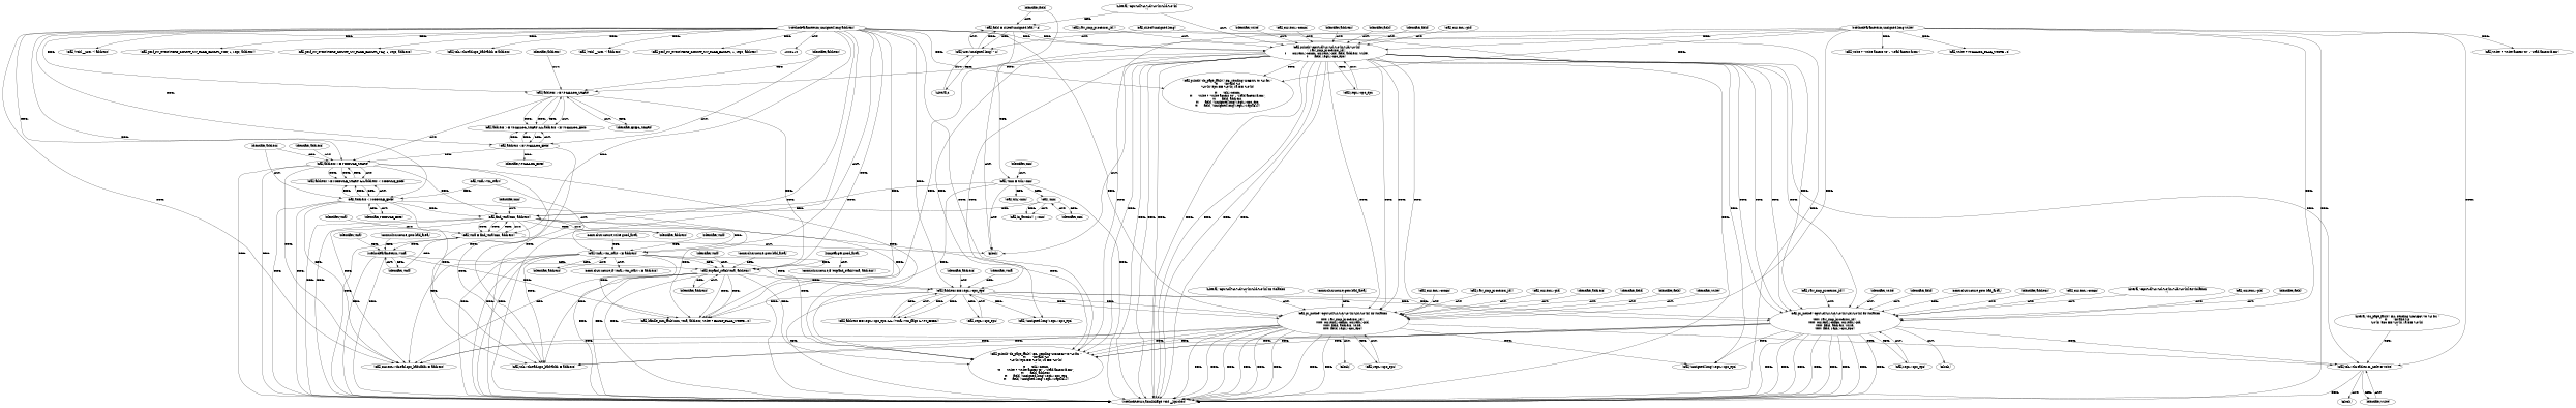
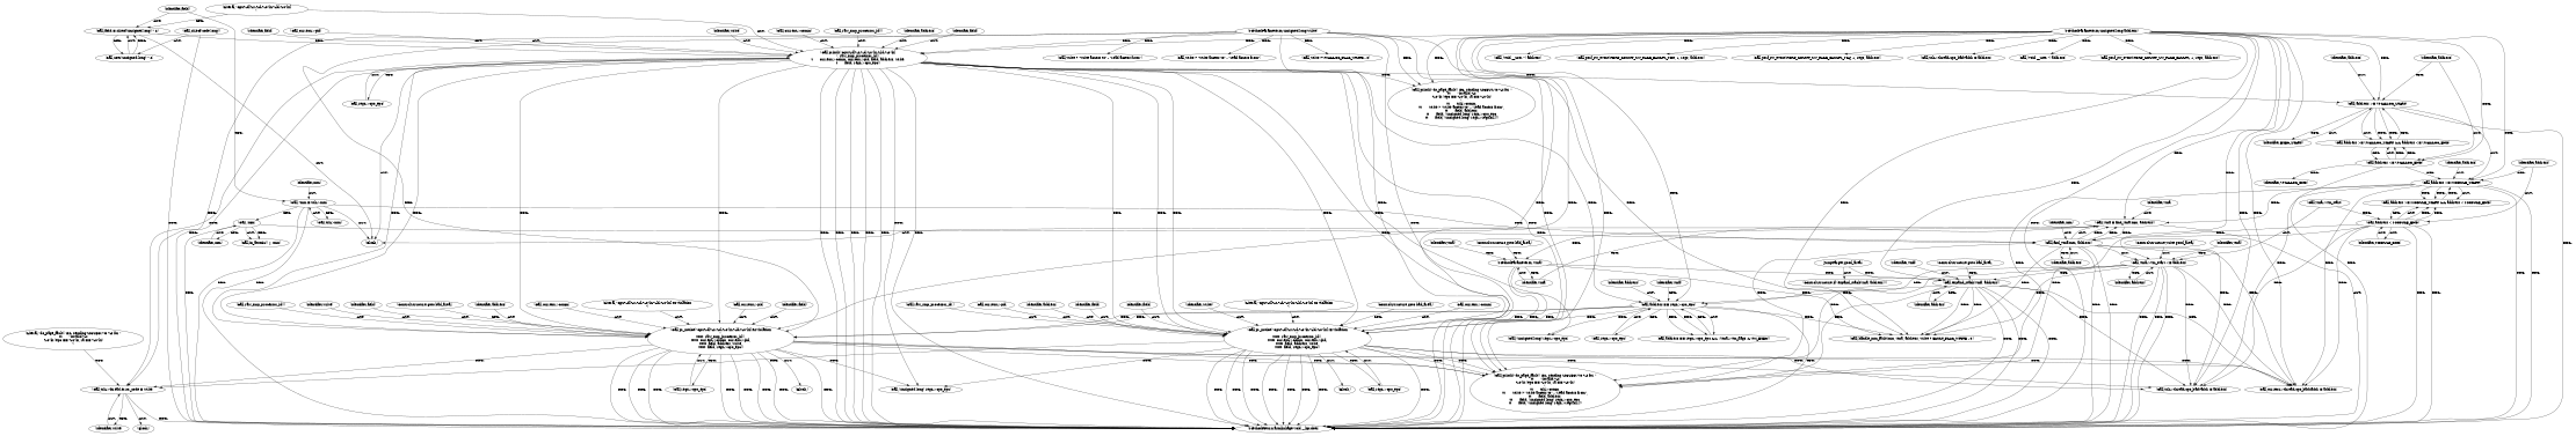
  digraph {
    n1 [label="(Call,tsk->thread.error_code = write)"]
    n2 [label="(MethodReturn,asmlinkage void __kprobes)"]
    n3 [label="(Identifier,write)"]
    n4 [label="(Block,)"]
    n5 [label="(Call,pr_notice(\"Cpu%d[%s:%d:%0*lx:%ld:%0*lx] RI violation\n\",\n\t\t\t\t\t  raw_smp_processor_id(),\n\t\t\t\t\t  current->comm, current->pid,\n\t\t\t\t\t  field, address, write,\n\t\t\t\t\t  field, regs->cp0_epc))"]
    n6 [label="(Call,printk(\"do_page_fault() #2: sending SIGSEGV to %s for \"\n\t\t       \"invalid %s\n%0*lx (epc == %0*lx, ra == %0*lx)\n\",\n\t\t       tsk->comm,\n\t\t       write ? \"write access to\" : \"read access from\",\n\t\t       field, address,\n\t\t       field, (unsigned long) regs->cp0_epc,\n\t\t       field, (unsigned long) regs->regs[31]))"]
    n7 [label="(Call,tsk->thread.cp0_badvaddr = address)"]
    n8 [label="(Call,current->thread.cp0_baduaddr = address)"]
    n9 [label="(Call,regs->cp0_epc)"]
    n10 [label="(Block,)"]
    n11 [label="(Call,(unsigned long) regs->cp0_epc)"]
    n12 [label="(Call,printk(\"Cpu%d[%s:%d:%0*lx:%ld:%0*lx]\n\", raw_smp_processor_id(),\n\t       current->comm, current->pid, field, address, write,\n\t       field, regs->cp0_epc))"]
    n13 [label="(Call,address == regs->cp0_epc)"]
    n14 [label="(Call,address >= VMALLOC_START)"]
    n15 [label="(Call,pr_notice(\"Cpu%d[%s:%d:%0*lx:%ld:%0*lx] XI violation\n\",\n\t\t\t\t\t  raw_smp_processor_id(),\n\t\t\t\t\t  current->comm, current->pid,\n\t\t\t\t\t  field, address, write,\n\t\t\t\t\t  field, regs->cp0_epc))"]
    n16 [label="(Call,regs->cp0_epc)"]
    n17 [label="(Block,)"]
    n18 [label="(Call,(unsigned long) regs->cp0_epc)"]
    n19 [label="(Call,printk(\"do_page_fault() #3: sending SIGBUS to %s for \"\n\t\t       \"invalid %s\n%0*lx (epc == %0*lx, ra == %0*lx)\n\",\n\t\t       tsk->comm,\n\t\t       write ? \"write access to\" : \"read access from\",\n\t\t       field, address,\n\t\t       field, (unsigned long) regs->cp0_epc,\n\t\t       field, (unsigned long) regs->regs[31]))"]
    n20 [label="(Call,handle_mm_fault(mm, vma, address, write ? FAULT_FLAG_WRITE : 0))"]
    n21 [label="(Call,regs->cp0_epc)"]
    n22 [label="(Call,address == regs->cp0_epc && !(vma->vm_flags & VM_EXEC))"]
    n23 [label="(Call,address >= MODULE_START)"]
    n24 [label="(Call,address >= VMALLOC_START && address <= VMALLOC_END)"]
    n25 [label="(Identifier,EXEC_START)"]
    n26 [label="(Block,)"]
    n27 [label="(Call,regs->cp0_epc)"]
-   n28 [label="(Call,field = sizeof(unsigned bad) * 2)"]
+   n28 [label="(Call,field = sizeof(unsigned long) * 2)"]
    n29 [label="(Call,user(unsigned long) * 2)"]
-   n30 [label="(Literal,2)"]
    n31 [label="(MethodParameterIn,unsigned long address)"]
    n32 [label="(Call,expand_stack(vma, address))"]
    n33 [label="(Call,address <= VMALLOC_END)"]
    n34 [label="(Call,address < MODULE_END)"]
    n35 [label="(Call,vma->vm_start <= address)"]
    n36 [label="(Call,(void __user *) address)"]
    n37 [label="(Call,perf_sw_event(PERF_COUNT_SW_PAGE_FAULTS_MIN, 1, regs, address))"]
    n38 [label="(Call,perf_sw_event(PERF_COUNT_SW_PAGE_FAULTS_MAJ, 1, regs, address))"]
    n39 [label="(Call,tsk->thread.cp0_badvaddr = address)"]
    n40 [label="(Call,(void __user *) address)"]
    n41 [label="(Call,perf_sw_event(PERF_COUNT_SW_PAGE_FAULTS, 1, regs, address))"]
-   1000114
    n43 [label="(Call,vma = find_vma(mm, address))"]
    n44 [label="(Identifier,address)"]
    n45 [label="(Call,find_vma(mm, address))"]
    n46 [label="(Identifier,address)"]
    n47 [label="(Call,address >= MODULE_START && address < MODULE_END)"]
    n48 [label="(Identifier,VMALLOC_END)"]
    n49 [label="(Identifier,MODULE_END)"]
    n50 [label="(Identifier,address)"]
-   n51 [label="(ControlStructure,if (vma->vm_start <= address))"]
    n52 [label="(MethodParameterIn,unsigned long write)"]
    n53 [label="(Call,write ? \"write access to\" : \"read access from\")"]
    n54 [label="(Call,write ? \"write access to\" : \"read access from\")"]
    n55 [label="(Call,write ? VMALLOC_FLAG_WRITE : 0)"]
    n56 [label="(ControlStructure,if (expand_stack(vma, address)))"]
    n57 [label="(MethodParameterIn,!vma)"]
    n58 [label="(Identifier,vma)"]
    n59 [label="(Call,*mm = tsk->mm)"]
    n60 [label="(Call,!mm)"]
    n61 [label="(Call,tsk->mm)"]
    n62 [label="(Call,in_atomic() || !mm)"]
    n63 [label="(Identifier,mm)"]
    n64 [label="(Identifier,address)"]
    n65 [label="(Identifier,field)"]
    n66 [label="(Identifier,write)"]
    n67 [label="(Identifier,address)"]
    n68 [label="(Call,current->comm)"]
    n69 [label="(Identifier,address)"]
    n70 [label="(Call,current->comm)"]
    n71 [label="(JumpTarget,good_area:)"]
    n72 [label="(ControlStructure,goto bad_area;)"]
    n73 [label="(Identifier,vma)"]
    n74 [label="(Identifier,address)"]
    n75 [label="(Identifier,field)"]
    n76 [label="(Identifier,mm)"]
    n77 [label="(Identifier,vma)"]
    n78 [label="(ControlStructure,goto bad_area;)"]
    n79 [label="(Identifier,address)"]
    n80 [label="(ControlStructure,goto bad_area;)"]
    n81 [label="(Call,current->comm)"]
    n82 [label="(Identifier,address)"]
    n83 [label="(Identifier,vma)"]
    n84 [label="(Literal,\"Cpu%d[%s:%d:%0*lx:%ld:%0*lx] RI violation\n\")"]
-   n85 [label="(Call,sizeof(unsigned long))"]
+   n85 [label="(Call,sizeof(code long))"]
    n86 [label="(Identifier,address)"]
    n87 [label="(Call,raw_smp_processor_id())"]
    n88 [label="(Literal,\"Cpu%d[%s:%d:%0*lx:%ld:%0*lx]\n\")"]
    n89 [label="(Identifier,field)"]
    n90 [label="(Call,current->pid)"]
    n91 [label="(Call,current->pid)"]
    n92 [label="(Call,vma->vm_start)"]
    n93 [label="(Identifier,field)"]
    n94 [label="(Identifier,field)"]
    n95 [label="(Identifier,address)"]
    n96 [label="(Call,raw_smp_processor_id())"]
    n97 [label="(Call,current->pid)"]
    n98 [label="(Identifier,field)"]
    n99 [label="(Identifier,field)"]
    n100 [label="(Call,raw_smp_processor_id())"]
    n101 [label="(Identifier,vma)"]
    n102 [label="(ControlStructure,write good_area;)"]
    n103 [label="(Identifier,write)"]
    n104 [label="(Literal,\"do_page_fault() #2: sending SIGSEGV to %s for \"\n\t\t       \"invalid %s\n%0*lx (epc == %0*lx, ra == %0*lx)\n\")"]
    n105 [label="(Identifier,vma)"]
    n106 [label="(Identifier,write)"]
    n107 [label="(Literal,\"Cpu%d[%s:%d:%0*lx:%ld:%0*lx] XI violation\n\")"]
    n108 [label="(ControlStructure,goto bad_area;)"]
    n109 [label="(Identifier,mm)"]
    n1 -> n2 [label="DDG: "]
    n1 -> n3 [label="CFG: "]
    n1 -> n4 [label="AST: "]
    n3 -> n1 [label="AST: "]
    n5 -> n1 [label="DDG: "]
    n5 -> n2 [label="DDG: "]
    n5 -> n2 [label="DDG: "]
    n5 -> n2 [label="DDG: "]
    n5 -> n2 [label="DDG: "]
    n5 -> n2 [label="DDG: "]
    n5 -> n2 [label="DDG: "]
    n5 -> n2 [label="DDG: "]
    n5 -> n2 [label="DDG: "]
    n5 -> n6 [label="DDG: "]
    n5 -> n6 [label="DDG: "]
    n5 -> n7 [label="DDG: "]
    n5 -> n8 [label="DDG: "]
    n5 -> n9 [label="CFG: "]
    n5 -> n10 [label="AST: "]
    n5 -> n11 [label="DDG: "]
    n9 -> n5 [label="AST: "]
    n12 -> n1 [label="DDG: "]
    n12 -> n2 [label="DDG: "]
    n12 -> n2 [label="DDG: "]
    n12 -> n2 [label="DDG: "]
    n12 -> n2 [label="DDG: "]
    n12 -> n2 [label="DDG: "]
    n12 -> n2 [label="DDG: "]
    n12 -> n2 [label="DDG: "]
    n12 -> n2 [label="DDG: "]
    n12 -> n5 [label="DDG: "]
    n12 -> n5 [label="DDG: "]
    n12 -> n5 [label="DDG: "]
    n12 -> n5 [label="DDG: "]
    n12 -> n6 [label="DDG: "]
    n12 -> n11 [label="DDG: "]
    n12 -> n13 [label="DDG: "]
    n12 -> n14 [label="DDG: "]
    n12 -> n15 [label="DDG: "]
    n12 -> n15 [label="DDG: "]
    n12 -> n15 [label="DDG: "]
    n12 -> n15 [label="DDG: "]
    n12 -> n16 [label="CFG: "]
    n12 -> n17 [label="AST: "]
    n12 -> n18 [label="DDG: "]
    n12 -> n19 [label="DDG: "]
    n13 -> n2 [label="CFG: "]
    n13 -> n5 [label="DDG: "]
    n13 -> n5 [label="DDG: "]
    n13 -> n15 [label="DDG: "]
    n13 -> n15 [label="DDG: "]
    n13 -> n18 [label="DDG: "]
    n13 -> n20 [label="DDG: "]
    n13 -> n21 [label="CFG: "]
    n13 -> n22 [label="AST: "]
    n13 -> n22 [label="DDG: "]
    n13 -> n22 [label="DDG: "]
-   n14 -> n32 [label="DDG: "]
+   n14 -> n2 [label="DDG: "]
    n14 -> n23 [label="AST: "]
    n14 -> n24 [label="AST: "]
    n14 -> n24 [label="DDG: "]
    n14 -> n24 [label="DDG: "]
    n14 -> n25 [label="CFG: "]
    n15 -> n1 [label="DDG: "]
    n15 -> n2 [label="DDG: "]
    n15 -> n2 [label="DDG: "]
    n15 -> n2 [label="DDG: "]
    n15 -> n2 [label="DDG: "]
    n15 -> n2 [label="DDG: "]
    n15 -> n2 [label="DDG: "]
    n15 -> n2 [label="DDG: "]
    n15 -> n2 [label="DDG: "]
    n15 -> n6 [label="DDG: "]
    n15 -> n6 [label="DDG: "]
    n15 -> n7 [label="DDG: "]
    n15 -> n8 [label="DDG: "]
    n15 -> n11 [label="DDG: "]
    n15 -> n26 [label="AST: "]
    n15 -> n27 [label="CFG: "]
    n16 -> n12 [label="AST: "]
    n21 -> n13 [label="AST: "]
    n22 -> n13 [label="CFG: "]
    n23 -> n2 [label="DDG: "]
    n23 -> n2 [label="DDG: "]
    n23 -> n6 [label="DDG: "]
    n23 -> n7 [label="DDG: "]
    n23 -> n8 [label="DDG: "]
-   n23 -> n45 [label="DDG: "]
+   n23 -> n43 [label="DDG: "]
    n23 -> n47 [label="AST: "]
    n23 -> n47 [label="DDG: "]
    n23 -> n47 [label="DDG: "]
    n24 -> n14 [label="CFG: "]
    n24 -> n33 [label="CFG: "]
    n25 -> n14 [label="AST: "]
    n27 -> n15 [label="AST: "]
    n28 -> n12 [label="DDG: "]
    n28 -> n17 [label="AST: "]
    n28 -> n29 [label="CFG: "]
    n29 -> n28 [label="AST: "]
    n29 -> n28 [label="DDG: "]
-   n29 -> n30 [label="CFG: "]
-   n30 -> n29 [label="AST: "]
    n31 -> n2 [label="DDG: "]
    n31 -> n5 [label="DDG: "]
    n31 -> n6 [label="DDG: "]
    n31 -> n7 [label="DDG: "]
    n31 -> n8 [label="DDG: "]
    n31 -> n12 [label="DDG: "]
    n31 -> n13 [label="DDG: "]
    n31 -> n14 [label="DDG: "]
    n31 -> n15 [label="DDG: "]
    n31 -> n19 [label="DDG: "]
    n31 -> n20 [label="DDG: "]
    n31 -> n23 [label="DDG: "]
    n31 -> n32 [label="DDG: "]
    n31 -> n33 [label="DDG: "]
-   n31 -> n34 [label="DDG: "]
-   n31 -> n35 [label="AST: "]
+   n31 -> n35 [label="DDG: "]
    n31 -> n36 [label="DDG: "]
    n31 -> n37 [label="DDG: "]
    n31 -> n38 [label="DDG: "]
    n31 -> n39 [label="DDG: "]
    n31 -> n40 [label="DDG: "]
    n31 -> n41 [label="DDG: "]
-   n31 -> 1000114 [label="AST: "]
    n31 -> n43 [label="DDG: "]
    n32 -> n2 [label="DDG: "]
    n32 -> n2 [label="DDG: "]
    n32 -> n2 [label="DDG: "]
    n32 -> n6 [label="DDG: "]
    n32 -> n7 [label="DDG: "]
    n32 -> n8 [label="CFG: "]
    n32 -> n13 [label="DDG: "]
    n32 -> n20 [label="DDG: "]
    n32 -> n20 [label="DDG: "]
    n32 -> n44 [label="CFG: "]
    n33 -> n2 [label="DDG: "]
    n33 -> n23 [label="CFG: "]
    n33 -> n24 [label="AST: "]
    n33 -> n24 [label="DDG: "]
    n33 -> n24 [label="DDG: "]
    n33 -> n48 [label="DDG: "]
    n34 -> n2 [label="DDG: "]
    n34 -> n2 [label="DDG: "]
    n34 -> n6 [label="DDG: "]
    n34 -> n7 [label="DDG: "]
-   n34 -> n8 [label="CFG: "]
+   n34 -> n8 [label="DDG: "]
    n34 -> n45 [label="DDG: "]
    n34 -> n47 [label="AST: "]
    n34 -> n47 [label="DDG: "]
    n34 -> n47 [label="DDG: "]
    n34 -> n49 [label="AST: "]
    n35 -> n2 [label="DDG: "]
    n35 -> n2 [label="DDG: "]
    n35 -> n2 [label="DDG: "]
    n35 -> n6 [label="DDG: "]
    n35 -> n7 [label="DDG: "]
-   n35 -> n8 [label="CFG: "]
-   n35 -> n13 [label="DDG: "]
+   n35 -> n8 [label="DDG: "]
+   n35 -> n13 [label="CFG: "]
    n35 -> n20 [label="DDG: "]
    n35 -> n32 [label="CFG: "]
    n35 -> n50 [label="CFG: "]
-   n35 -> n51 [label="AST: "]
-   n43 -> n2 [label="DDG: "]
+   n43 -> n2 [label="AST: "]
    n43 -> n17 [label="AST: "]
-   n43 -> n45 [label="CFG: "]
+   n43 -> n45 [label="DDG: "]
    n43 -> n57 [label="DDG: "]
    n44 -> n32 [label="AST: "]
    n45 -> n2 [label="DDG: "]
    n45 -> n2 [label="DDG: "]
    n45 -> n6 [label="DDG: "]
    n45 -> n7 [label="DDG: "]
    n45 -> n8 [label="DDG: "]
    n45 -> n20 [label="DDG: "]
-   n45 -> n35 [label="DDG: "]
+   n45 -> n35 [label="AST: "]
    n45 -> n43 [label="AST: "]
    n45 -> n43 [label="DDG: "]
    n45 -> n43 [label="DDG: "]
    n45 -> n46 [label="CFG: "]
    n46 -> n45 [label="AST: "]
    n47 -> n23 [label="DDG: "]
    n47 -> n34 [label="CFG: "]
-   n49 -> n34 [label="CFG: "]
+   n49 -> n34 [label="AST: "]
    n50 -> n35 [label="AST: "]
    n52 -> n1 [label="DDG: "]
    n52 -> n2 [label="DDG: "]
    n52 -> n5 [label="DDG: "]
    n52 -> n6 [label="DDG: "]
    n52 -> n12 [label="DDG: "]
    n52 -> n15 [label="DDG: "]
    n52 -> n19 [label="DDG: "]
    n52 -> n20 [label="DDG: "]
    n52 -> n53 [label="DDG: "]
    n52 -> n54 [label="DDG: "]
    n52 -> n55 [label="DDG: "]
    n57 -> n2 [label="DDG: "]
    n57 -> n2 [label="DDG: "]
    n57 -> n20 [label="DDG: "]
-   n57 -> n32 [label="CFG: "]
+   n57 -> n32 [label="DDG: "]
    n57 -> n58 [label="CFG: "]
    n58 -> n43 [label="CFG: "]
    n58 -> n57 [label="AST: "]
    n59 -> n2 [label="DDG: "]
    n59 -> n2 [label="DDG: "]
    n59 -> n17 [label="AST: "]
    n59 -> n45 [label="DDG: "]
    n59 -> n60 [label="CFG: "]
    n59 -> n61 [label="CFG: "]
-   n60 -> n45 [label="CFG: "]
+   n60 -> n2 [label="DDG: "]
+   n60 -> n45 [label="DDG: "]
    n60 -> n62 [label="AST: "]
    n60 -> n62 [label="DDG: "]
    n60 -> n63 [label="CFG: "]
+   n61 -> n59 [label="AST: "]
    n63 -> n60 [label="AST: "]
    n64 -> n23 [label="AST: "]
    n65 -> n5 [label="AST: "]
    n66 -> n12 [label="AST: "]
    n67 -> n13 [label="AST: "]
    n68 -> n15 [label="AST: "]
    n69 -> n23 [label="CFG: "]
    n69 -> n34 [label="AST: "]
    n70 -> n12 [label="AST: "]
    n71 -> n32 [label="DDG: "]
    n71 -> n56 [label="AST: "]
    n72 -> n5 [label="CFG: "]
    n73 -> n43 [label="AST: "]
    n74 -> n5 [label="AST: "]
    n75 -> n28 [label="AST: "]
    n75 -> n59 [label="CFG: "]
    n76 -> n59 [label="AST: "]
    n77 -> n35 [label="CFG: "]
    n78 -> n32 [label="CFG: "]
    n79 -> n14 [label="AST: "]
    n80 -> n57 [label="CFG: "]
    n81 -> n5 [label="AST: "]
    n82 -> n12 [label="AST: "]
    n83 -> n32 [label="AST: "]
    n84 -> n5 [label="AST: "]
    n85 -> n2 [label="DDG: "]
    n85 -> n29 [label="AST: "]
    n86 -> n14 [label="CFG: "]
    n86 -> n33 [label="AST: "]
    n87 -> n15 [label="AST: "]
    n88 -> n12 [label="AST: "]
    n88 -> n28 [label="CFG: "]
    n89 -> n12 [label="AST: "]
    n90 -> n15 [label="AST: "]
    n91 -> n5 [label="AST: "]
    n92 -> n34 [label="DDG: "]
    n92 -> n35 [label="AST: "]
    n93 -> n12 [label="AST: "]
    n94 -> n5 [label="AST: "]
    n95 -> n15 [label="AST: "]
    n96 -> n5 [label="AST: "]
    n97 -> n12 [label="AST: "]
    n98 -> n15 [label="AST: "]
    n99 -> n15 [label="AST: "]
    n100 -> n12 [label="AST: "]
    n101 -> n13 [label="CFG: "]
-   n102 -> n35 [label="CFG: "]
+   n102 -> n35 [label="AST: "]
    n103 -> n5 [label="AST: "]
    n104 -> n1 [label="CFG: "]
    n105 -> n57 [label="CFG: "]
    n106 -> n15 [label="AST: "]
    n107 -> n15 [label="AST: "]
    n108 -> n15 [label="CFG: "]
    n109 -> n45 [label="AST: "]
  }
